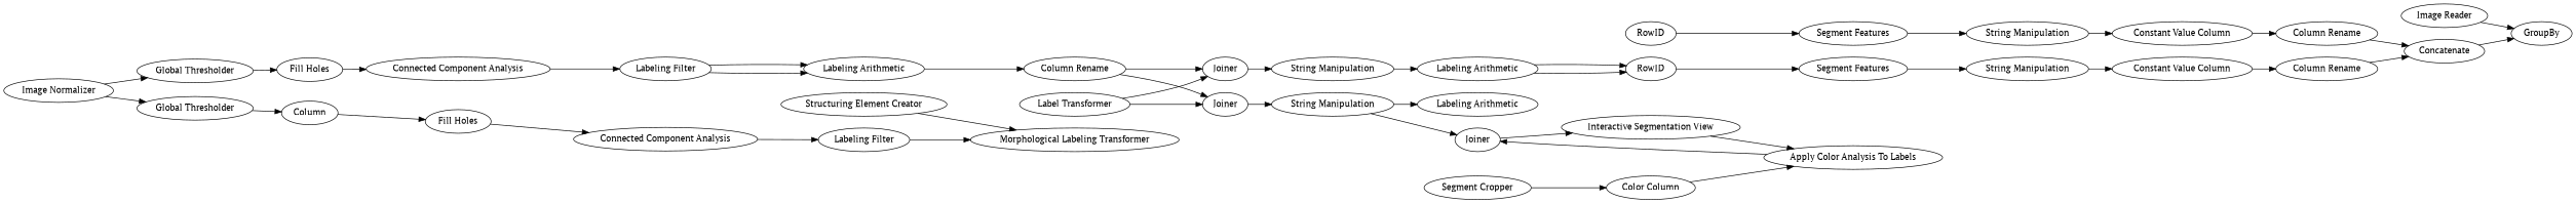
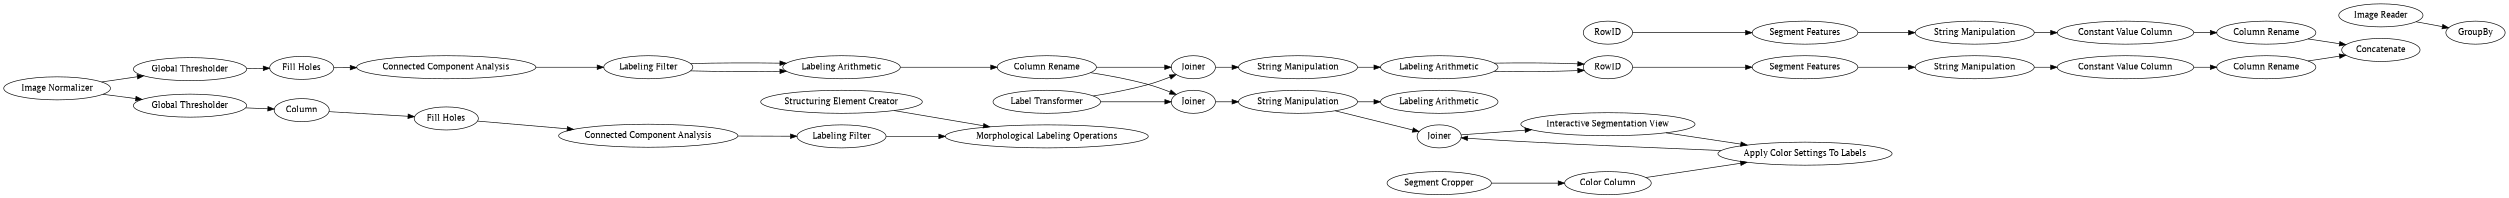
  digraph {
    fontname="PT Serif"
    rankdir=LR
    node [fontname="PT Serif"]
    edge [fontname="PT Serif"]
    n1 [label="Image Reader"]
    n2 [label=GroupBy]
    n3 [label="Image Normalizer"]
    n4 [label="Global Thresholder"]
    n5 [label="Global Thresholder"]
    n6 [label="Segment Features"]
    n7 [label="String Manipulation"]
    n8 [label="Constant Value Column"]
    n9 [label=RowID]
    n10 [label=RowID]
    n11 [label="Segment Features"]
    n12 [label="String Manipulation"]
    n13 [label="Constant Value Column"]
    n14 [label="Column Rename"]
    n15 [label="Column Rename"]
    n16 [label=Concatenate]
    n17 [label="Labeling Arithmetic"]
    n18 [label="Label Transformer"]
    n19 [label=Joiner]
    n20 [label=Joiner]
    n21 [label="String Manipulation"]
    n22 [label="String Manipulation"]
    n23 [label=Joiner]
    n24 [label="Column Rename"]
    n25 [label="Labeling Arithmetic"]
    n26 [label="Labeling Arithmetic"]
    n27 [label="Interactive Segmentation View"]
    n28 [label=Column]
    n29 [label="Fill Holes"]
    n30 [label="Fill Holes"]
    n31 [label="Labeling Filter"]
-   n32 [label="Morphological Labeling Transformer"]
+   n32 [label="Morphological Labeling Operations"]
    n33 [label="Structuring Element Creator"]
    n34 [label="Connected Component Analysis"]
    n35 [label="Labeling Filter"]
    n36 [label="Connected Component Analysis"]
-   n37 [label="Apply Color Analysis To Labels"]
+   n37 [label="Apply Color Settings To Labels"]
    n38 [label="Segment Cropper"]
    n39 [label="Color Column"]
    n1 -> n2
    n3 -> n4
    n3 -> n5
    n4 -> n28
    n5 -> n30
    n6 -> n7
    n7 -> n8
    n8 -> n15
    n9 -> n6
    n10 -> n11
    n11 -> n12
    n12 -> n13
    n13 -> n14
    n14 -> n16
    n15 -> n16
-   n16 -> n2
    n18 -> n19
    n18 -> n20
    n19 -> n21
    n20 -> n22
    n21 -> n17
    n21 -> n23
    n22 -> n26
    n23 -> n27
    n24 -> n19
    n24 -> n20
    n25 -> n24
    n26 -> n9
    n26 -> n9
    n27 -> n37
    n28 -> n29
    n29 -> n36
    n30 -> n34
    n31 -> n32
    n33 -> n32
    n34 -> n35
    n35 -> n25
    n35 -> n25
    n36 -> n31
    n37 -> n23
    n38 -> n39
    n39 -> n37
  }
